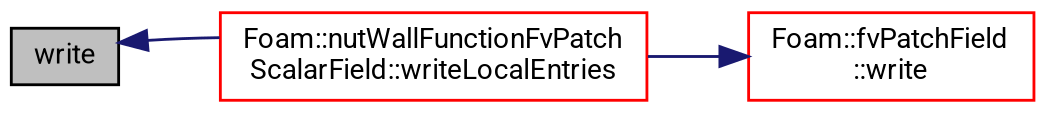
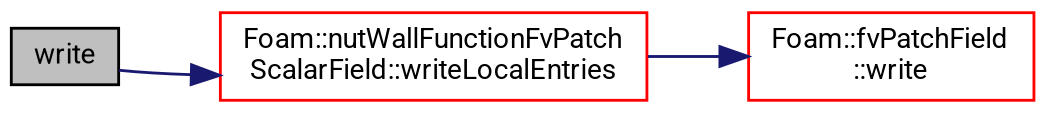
  digraph {
    fontname=Roboto
    rankdir=LR
    node [color=red fontname=Roboto fontsize=10 shape=record]
    edge [color=midnightblue fontname=Roboto fontsize=10 labelfontname=FreeSans labelfontsize=10 style=solid]
    n1 [color=black fillcolor=grey75 fontcolor=black height=0.2 label=write style=filled width=0.4]
    n2 [height=0.2 label="Foam::nutWallFunctionFvPatch\lScalarField::writeLocalEntries" width=0.4]
    n3 [height=0.2 label="Foam::fvPatchField\l::write" width=0.4]
-   n2 -> n1
+   n1 -> n2
    n2 -> n3
  }
